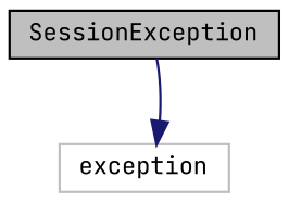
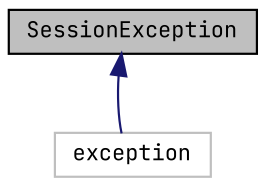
  digraph {
    fontname="JetBrains Mono"
    node [fontname="JetBrains Mono" fontsize=10 shape=record style=filled]
    n1 [color=black fillcolor=grey75 fontcolor=black height=0.2 label=SessionException width=0.4]
    n2 [color=grey75 fillcolor=white height=0.2 label=exception width=0.4]
-   n2 -> n1 [color=midnightblue dir=back fontname="JetBrains Mono" fontsize=10 labelfontname=Helvetica labelfontsize=10 style=solid]
+   n1 -> n2 [color=midnightblue dir=back fontname="JetBrains Mono" fontsize=10 labelfontname=Helvetica labelfontsize=10 style=solid]
  }
